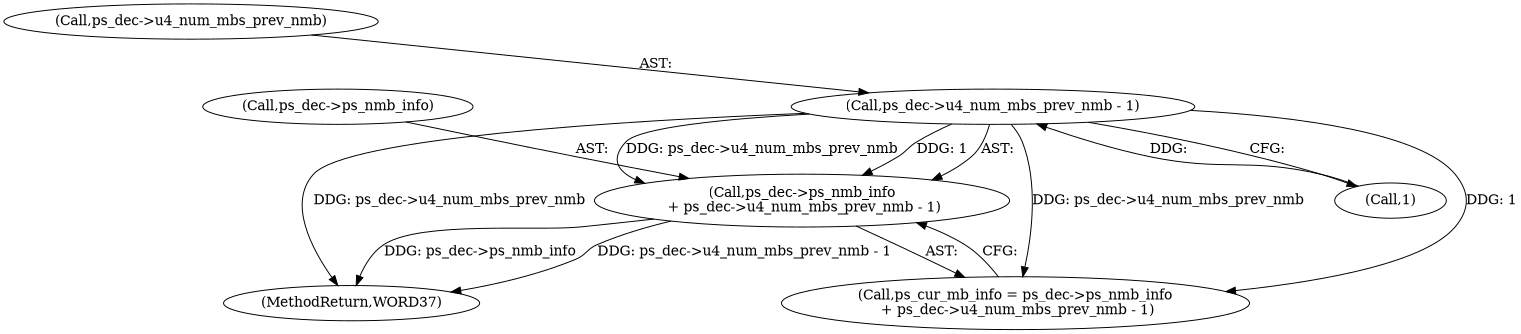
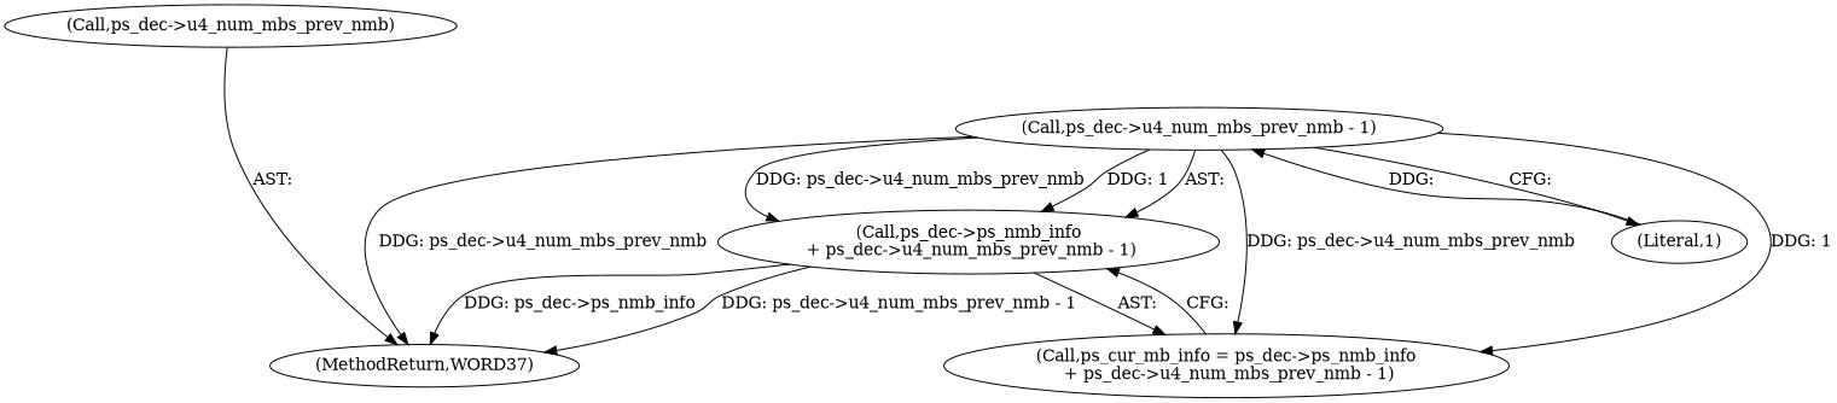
  digraph {
    n1 [label="(Call,ps_dec->ps_nmb_info\n + ps_dec->u4_num_mbs_prev_nmb - 1)"]
    n2 [label="(Call,ps_cur_mb_info = ps_dec->ps_nmb_info\n + ps_dec->u4_num_mbs_prev_nmb - 1)"]
    n3 [label="(MethodReturn,WORD37)"]
    n4 [label="(Call,ps_dec->u4_num_mbs_prev_nmb - 1)"]
-   n5 [label="(Call,1)"]
-   n6 [label="(Call,ps_dec->ps_nmb_info)"]
+   n5 [label="(Literal,1)"]
    n7 [label="(Call,ps_dec->u4_num_mbs_prev_nmb)"]
    n1 -> n2 [label="AST: "]
    n1 -> n3 [label="DDG: ps_dec->ps_nmb_info"]
    n1 -> n3 [label="DDG: ps_dec->u4_num_mbs_prev_nmb - 1"]
    n2 -> n1 [label="CFG: "]
    n4 -> n1 [label="AST: "]
    n4 -> n1 [label="DDG: ps_dec->u4_num_mbs_prev_nmb"]
    n4 -> n1 [label="DDG: 1"]
    n4 -> n2 [label="DDG: ps_dec->u4_num_mbs_prev_nmb"]
    n4 -> n2 [label="DDG: 1"]
    n4 -> n3 [label="DDG: ps_dec->u4_num_mbs_prev_nmb"]
    n4 -> n5 [label="CFG: "]
    n5 -> n4 [label="DDG: "]
-   n6 -> n1 [label="AST: "]
-   n7 -> n4 [label="AST: "]
+   n7 -> n3 [label="AST: "]
  }
